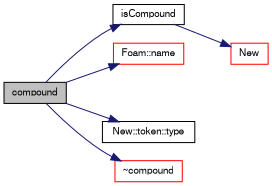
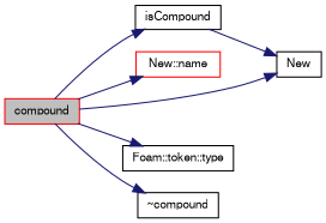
  digraph {
    rankdir=LR
    node [color=black fontname=FreeSans fontsize=10 shape=record]
    edge [color=midnightblue fontname=FreeSans fontsize=10 labelfontname=FreeSans labelfontsize=10 style=solid]
-   n1 [fillcolor=grey75 fontcolor=black height=0.2 label=compound style=filled width=0.4]
+   n1 [color=red fillcolor=grey75 fontcolor=black height=0.2 label=compound style=filled width=0.4]
    n2 [height=0.2 label=isCompound width=0.4]
-   n3 [color=red height=0.2 label="Foam::name" width=0.4]
-   n4 [color=red height=0.2 label=New width=0.4]
-   n5 [height=0.2 label="New::token::type" width=0.4]
-   n6 [color=red height=0.2 label="~compound" width=0.4]
+   n3 [color=red height=0.2 label="New::name" width=0.4]
+   n4 [height=0.2 label=New width=0.4]
+   n5 [height=0.2 label="Foam::token::type" width=0.4]
+   n6 [height=0.2 label="~compound" width=0.4]
    n1 -> n2
    n1 -> n3
+   n1 -> n4
    n1 -> n5
    n1 -> n6
    n2 -> n4
  }
